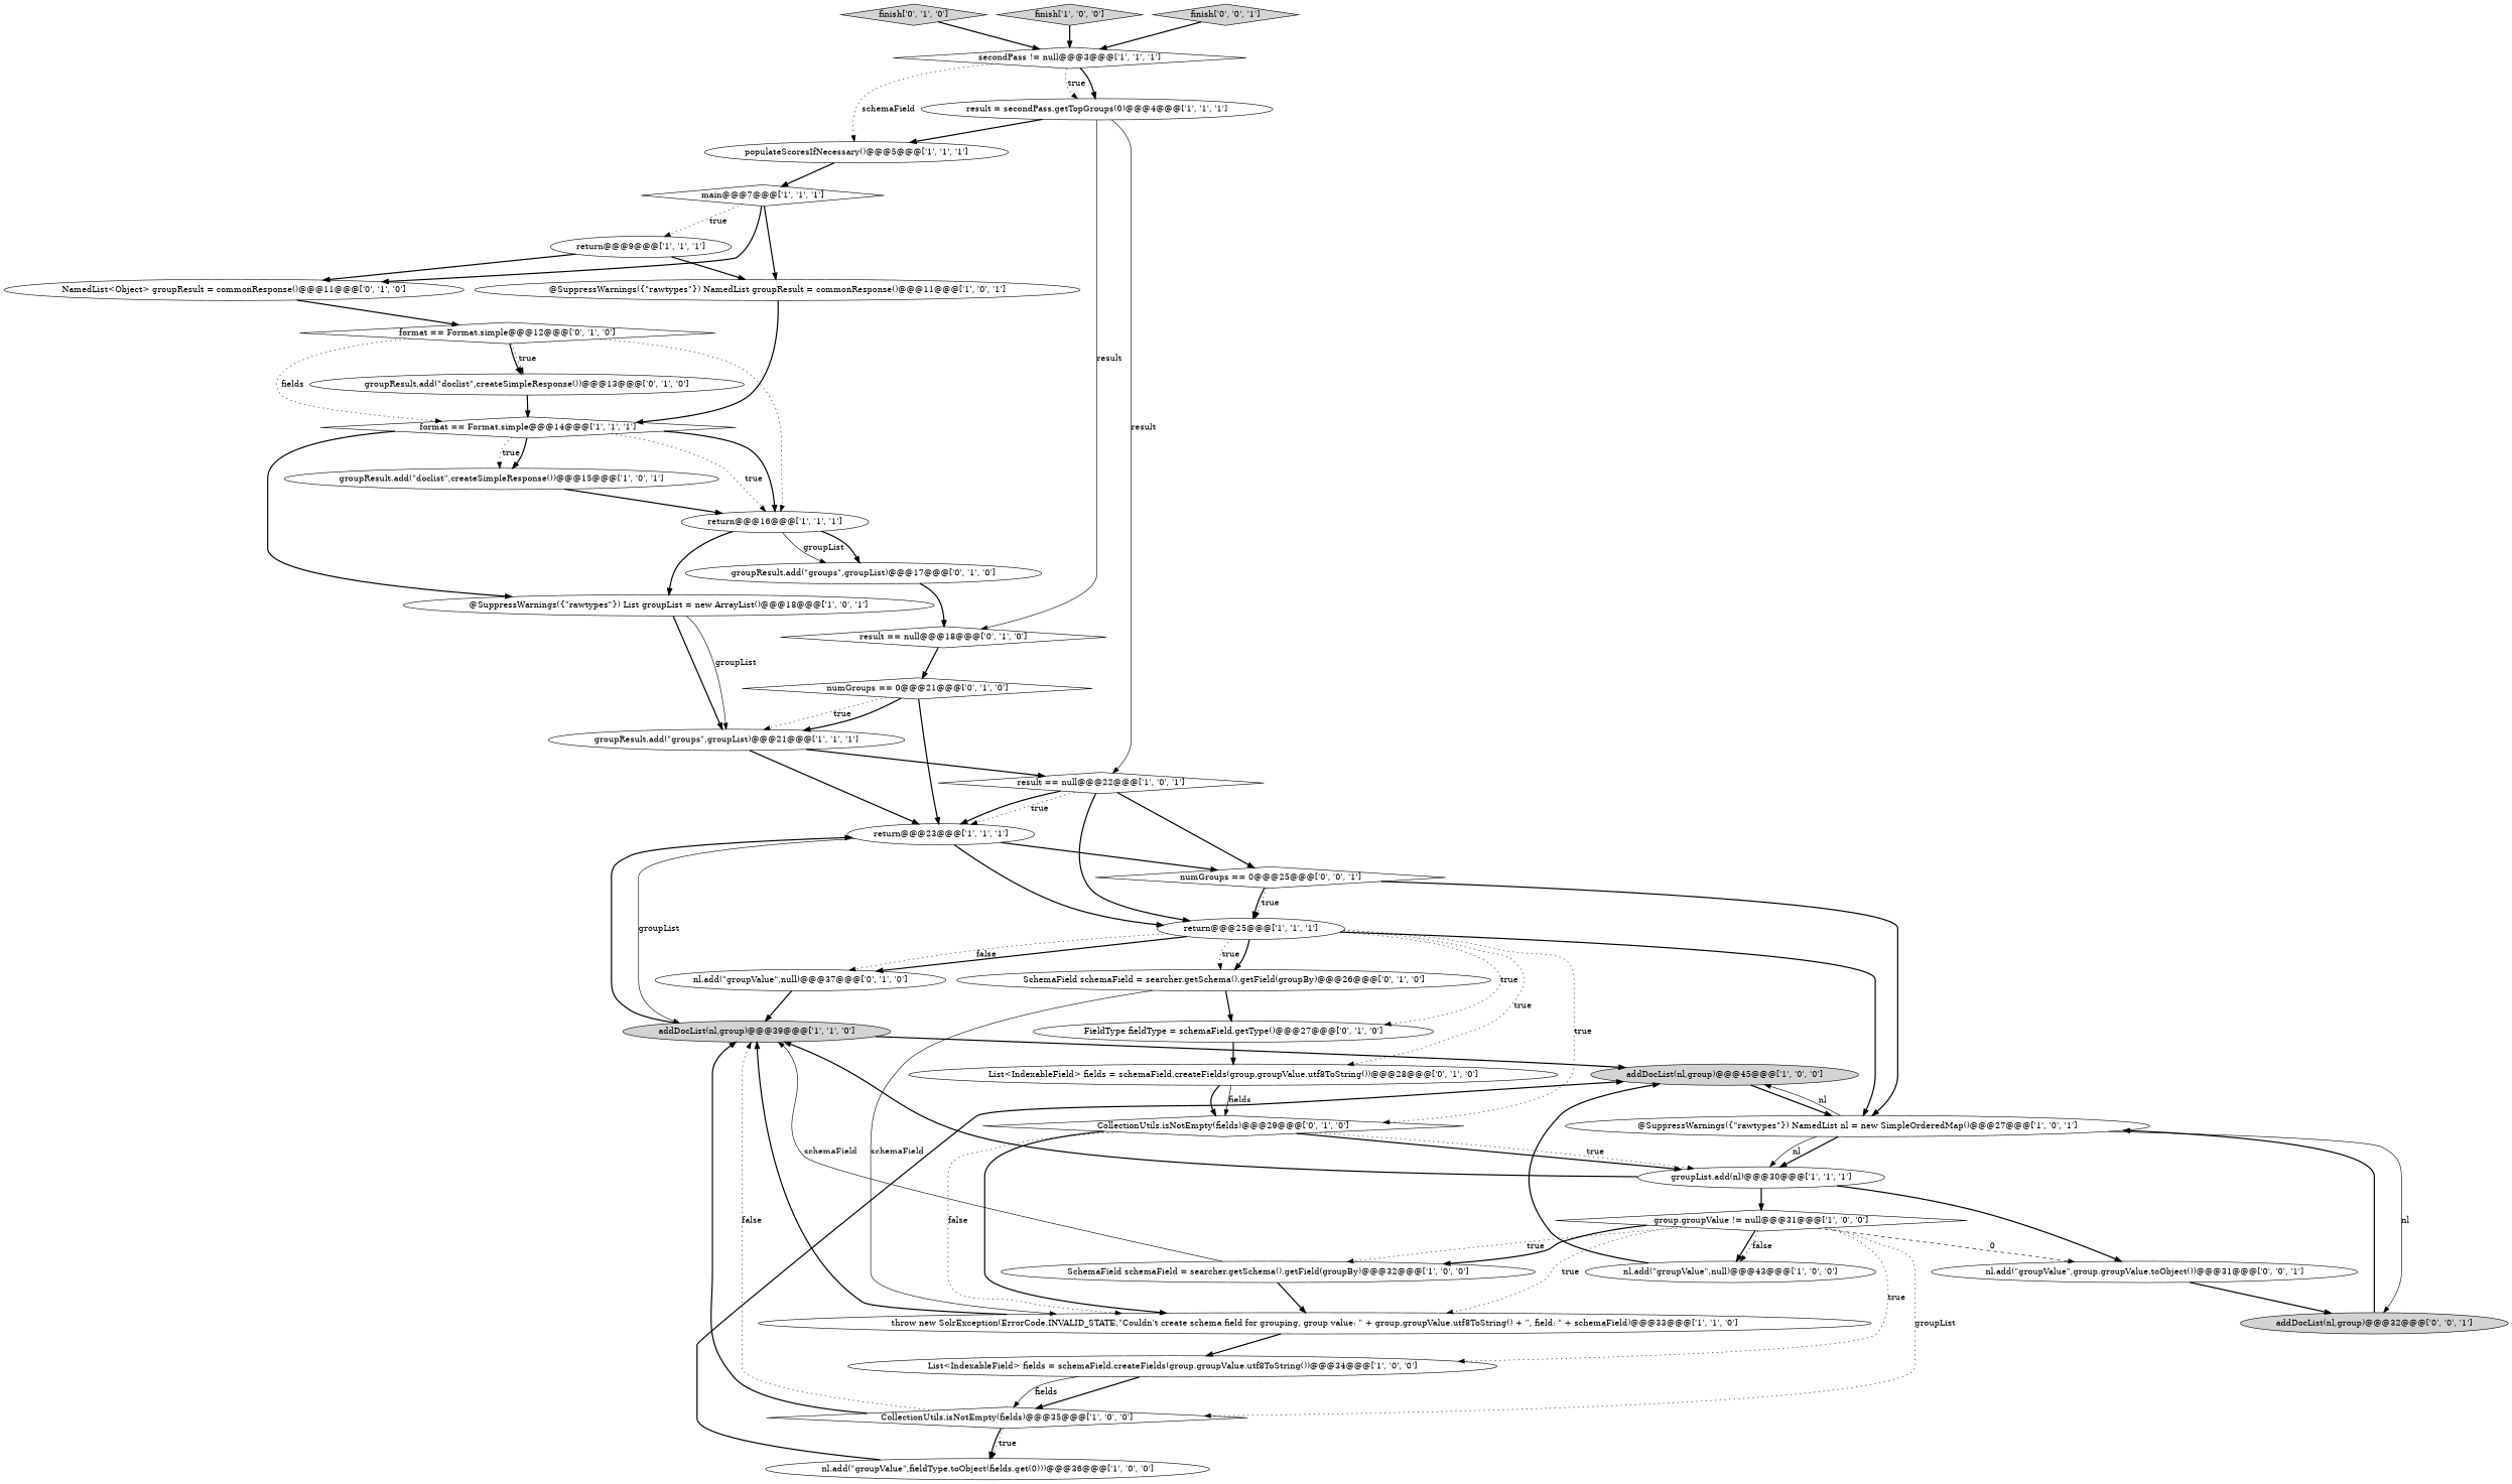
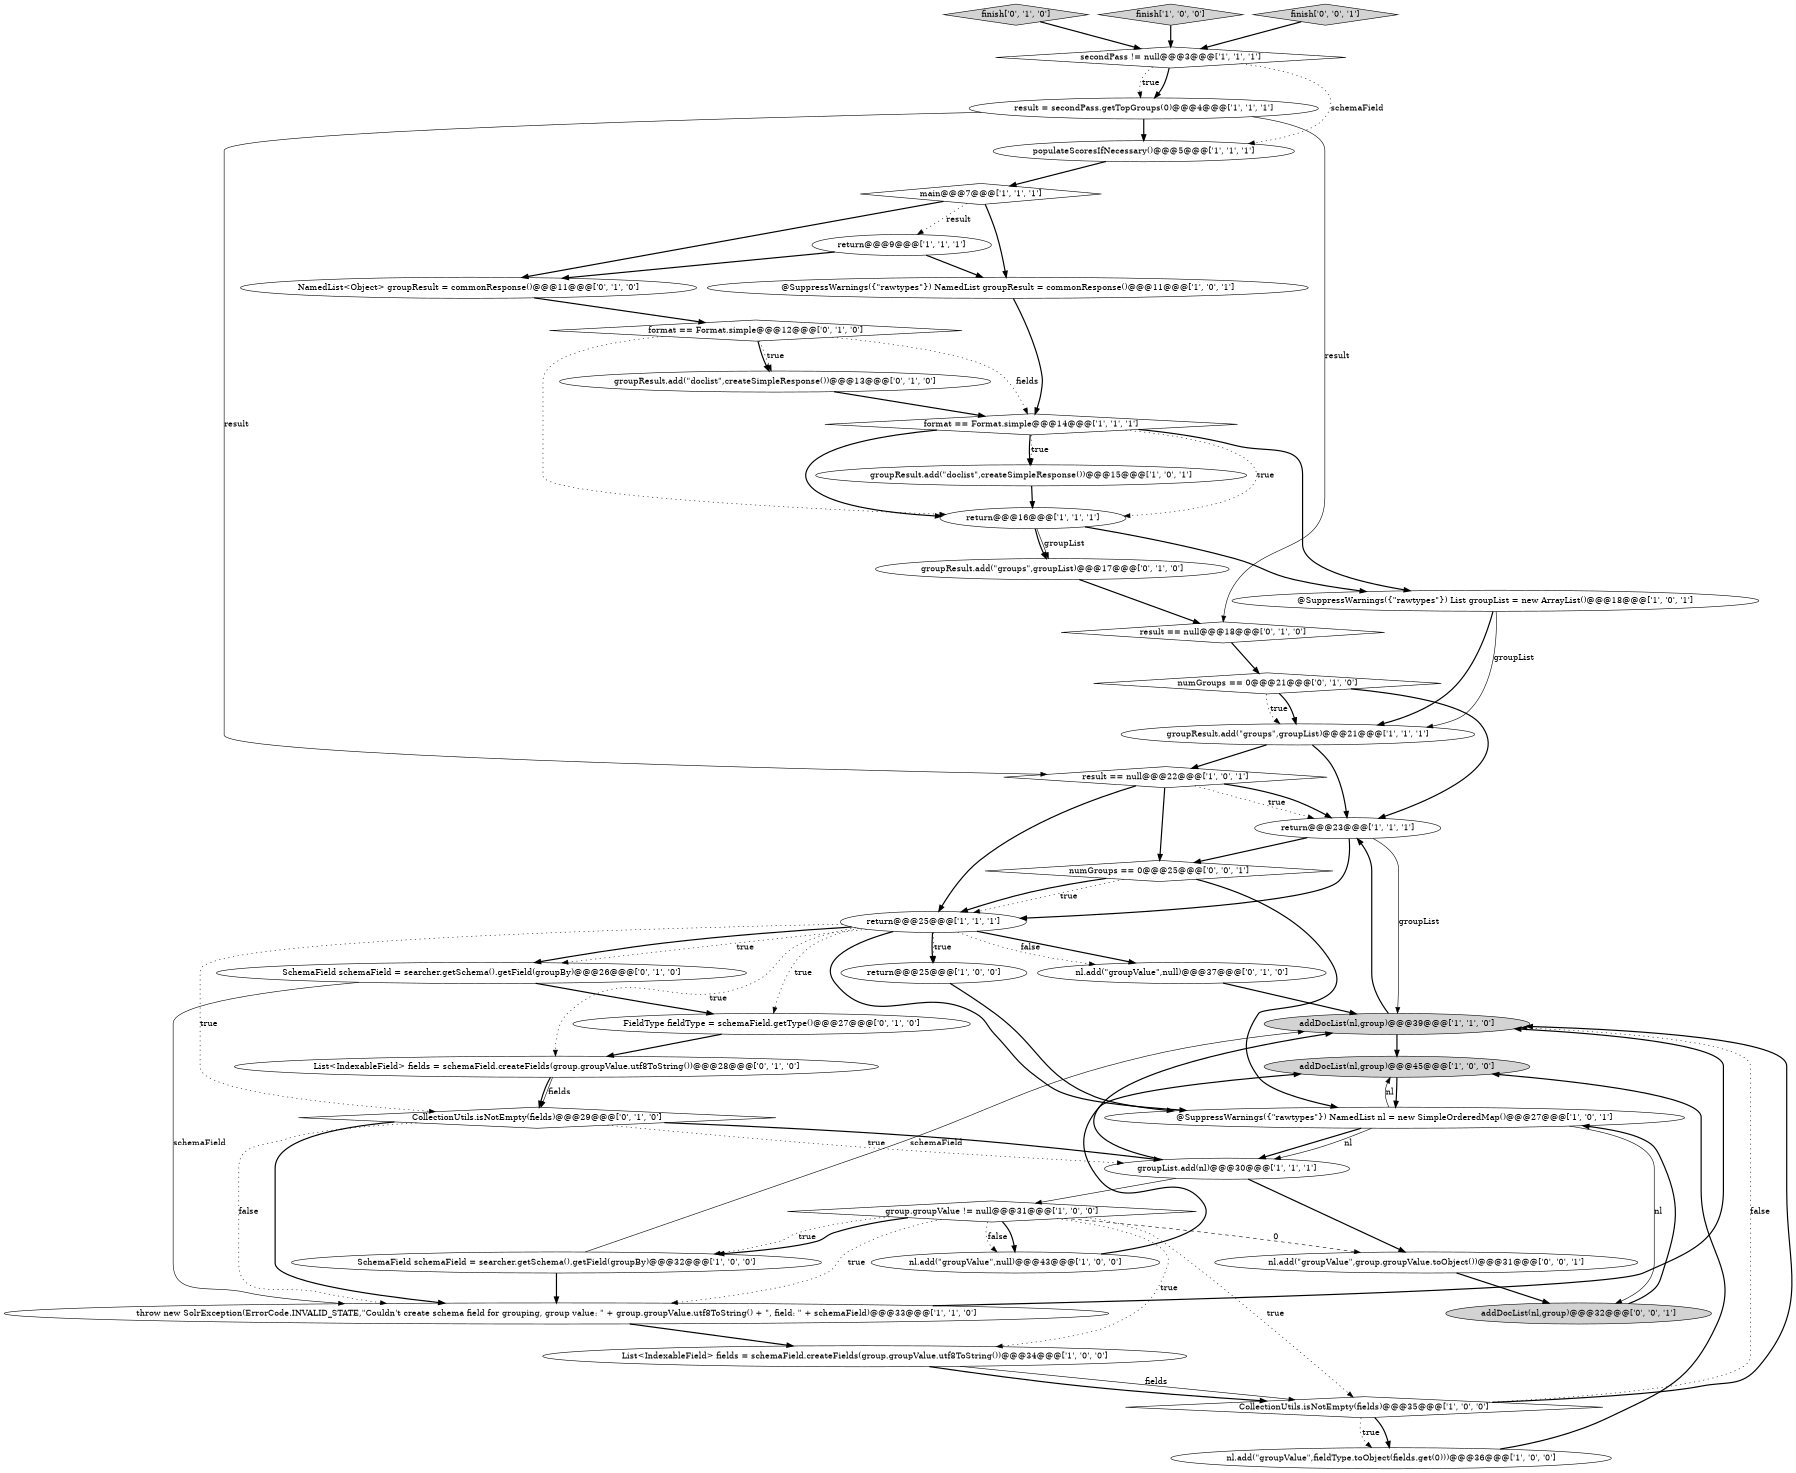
  digraph {
    node [fillcolor=white shape=ellipse style=filled]
    edge [style=bold]
    n1 [label="secondPass != null@@@3@@@['1', '1', '1']" shape=diamond]
    n2 [label="populateScoresIfNecessary()@@@5@@@['1', '1', '1']"]
    n3 [label="result = secondPass.getTopGroups(0)@@@4@@@['1', '1', '1']"]
    n4 [label="main@@@7@@@['1', '1', '1']" shape=diamond]
    n5 [label="return@@@9@@@['1', '1', '1']"]
    n6 [label="@SuppressWarnings({\"rawtypes\"}) NamedList groupResult = commonResponse()@@@11@@@['1', '0', '1']"]
    n7 [label="NamedList<Object> groupResult = commonResponse()@@@11@@@['0', '1', '0']"]
    n8 [label="result == null@@@22@@@['1', '0', '1']" shape=diamond]
    n9 [label="result == null@@@18@@@['0', '1', '0']" shape=diamond]
    n10 [label="nl.add(\"groupValue\",fieldType.toObject(fields.get(0)))@@@36@@@['1', '0', '0']"]
    n11 [fillcolor=lightgray label="addDocList(nl,group)@@@45@@@['1', '0', '0']"]
    n12 [label="@SuppressWarnings({\"rawtypes\"}) NamedList nl = new SimpleOrderedMap()@@@27@@@['1', '0', '1']"]
    n13 [label="List<IndexableField> fields = schemaField.createFields(group.groupValue.utf8ToString())@@@28@@@['0', '1', '0']"]
    n14 [label="CollectionUtils.isNotEmpty(fields)@@@29@@@['0', '1', '0']" shape=diamond]
    n15 [label="throw new SolrException(ErrorCode.INVALID_STATE,\"Couldn't create schema field for grouping, group value: \" + group.groupValue.utf8ToString() + \", field: \" + schemaField)@@@33@@@['1', '1', '0']"]
    n16 [label="groupList.add(nl)@@@30@@@['1', '1', '1']"]
    n17 [label="FieldType fieldType = schemaField.getType()@@@27@@@['0', '1', '0']"]
    n18 [fillcolor=lightgray label="finish['0', '1', '0']" shape=diamond]
    n19 [fillcolor=lightgray label="finish['1', '0', '0']" shape=diamond]
    n20 [label="SchemaField schemaField = searcher.getSchema().getField(groupBy)@@@26@@@['0', '1', '0']"]
    n21 [label="List<IndexableField> fields = schemaField.createFields(group.groupValue.utf8ToString())@@@34@@@['1', '0', '0']"]
    n22 [fillcolor=lightgray label="addDocList(nl,group)@@@39@@@['1', '1', '0']"]
    n23 [label="return@@@23@@@['1', '1', '1']"]
    n24 [label="numGroups == 0@@@25@@@['0', '0', '1']" shape=diamond]
    n25 [label="return@@@25@@@['1', '1', '1']"]
+   n26 [label="return@@@25@@@['1', '0', '0']"]
    n27 [label="nl.add(\"groupValue\",null)@@@37@@@['0', '1', '0']"]
    n28 [label="return@@@16@@@['1', '1', '1']"]
    n29 [label="groupResult.add(\"groups\",groupList)@@@17@@@['0', '1', '0']"]
    n30 [label="@SuppressWarnings({\"rawtypes\"}) List groupList = new ArrayList()@@@18@@@['1', '0', '1']"]
    n31 [label="groupResult.add(\"groups\",groupList)@@@21@@@['1', '1', '1']"]
    n32 [label="format == Format.simple@@@14@@@['1', '1', '1']" shape=diamond]
    n33 [label="format == Format.simple@@@12@@@['0', '1', '0']" shape=diamond]
    n34 [label="group.groupValue != null@@@31@@@['1', '0', '0']" shape=diamond]
    n35 [label="CollectionUtils.isNotEmpty(fields)@@@35@@@['1', '0', '0']" shape=diamond]
    n36 [label="nl.add(\"groupValue\",null)@@@43@@@['1', '0', '0']"]
    n37 [label="nl.add(\"groupValue\",group.groupValue.toObject())@@@31@@@['0', '0', '1']"]
    n38 [label="SchemaField schemaField = searcher.getSchema().getField(groupBy)@@@32@@@['1', '0', '0']"]
    n39 [fillcolor=lightgray label="addDocList(nl,group)@@@32@@@['0', '0', '1']"]
    n40 [label="groupResult.add(\"doclist\",createSimpleResponse())@@@15@@@['1', '0', '1']"]
    n41 [label="groupResult.add(\"doclist\",createSimpleResponse())@@@13@@@['0', '1', '0']"]
    n42 [fillcolor=lightgray label="finish['0', '0', '1']" shape=diamond]
    n43 [label="numGroups == 0@@@21@@@['0', '1', '0']" shape=diamond]
    n1 -> n2 [label=schemaField style=dotted]
    n1 -> n3
    n1 -> n3 [label=true style=dotted]
    n2 -> n4
    n3 -> n2
    n3 -> n8 [label=result style=solid]
    n3 -> n9 [label=result style=solid]
-   n4 -> n5 [label=true style=dotted]
+   n4 -> n5 [label=result style=dotted]
    n4 -> n6
    n4 -> n7
    n5 -> n6
    n5 -> n7
    n6 -> n32
    n7 -> n33
    n8 -> n23 [label=true style=dotted]
    n8 -> n23
    n8 -> n24
    n8 -> n25
    n9 -> n43
    n10 -> n11
    n11 -> n12
    n12 -> n11 [label=nl style=solid]
    n12 -> n16
    n12 -> n16 [label=nl style=solid]
    n12 -> n39 [label=nl style=solid]
    n13 -> n14
    n13 -> n14 [label=fields style=solid]
    n14 -> n15
    n14 -> n15 [label=false style=dotted]
    n14 -> n16
    n14 -> n16 [label=true style=dotted]
    n15 -> n21
    n15 -> n22
    n16 -> n22
-   n16 -> n34
+   n16 -> n34 [style=solid]
    n16 -> n37
    n17 -> n13
    n18 -> n1
    n19 -> n1
    n20 -> n15 [label=schemaField style=solid]
    n20 -> n17
    n21 -> n35 [label=fields style=solid]
    n21 -> n35
    n22 -> n11
    n22 -> n23
    n23 -> n22 [label=groupList style=solid]
    n23 -> n24
    n23 -> n25
    n24 -> n12
    n24 -> n25 [label=true style=dotted]
    n24 -> n25
    n25 -> n12
    n25 -> n13 [label=true style=dotted]
    n25 -> n14 [label=true style=dotted]
    n25 -> n17 [label=true style=dotted]
    n25 -> n20
    n25 -> n20 [label=true style=dotted]
+   n25 -> n26
+   n25 -> n26 [label=true style=dotted]
    n25 -> n27
    n25 -> n27 [label=false style=dotted]
+   n26 -> n12
    n27 -> n22
    n28 -> n29 [label=groupList style=solid]
    n28 -> n29
    n28 -> n30
    n29 -> n9
    n30 -> n31 [label=groupList style=solid]
    n30 -> n31
    n31 -> n8
    n31 -> n23
    n32 -> n28
    n32 -> n28 [label=true style=dotted]
    n32 -> n30
    n32 -> n40 [label=true style=dotted]
    n32 -> n40
    n33 -> n28 [style=dotted]
    n33 -> n32 [label=fields style=dotted]
    n33 -> n41
    n33 -> n41 [label=true style=dotted]
    n34 -> n15 [label=true style=dotted]
    n34 -> n21 [label=true style=dotted]
-   n34 -> n35 [label=groupList style=dotted]
+   n34 -> n35 [label=true style=dotted]
    n34 -> n36
    n34 -> n36 [label=false style=dotted]
    n34 -> n37 [label=0 style=dashed]
    n34 -> n38 [label=true style=dotted]
    n34 -> n38
    n35 -> n10
    n35 -> n10 [label=true style=dotted]
    n35 -> n22 [label=false style=dotted]
    n35 -> n22
    n36 -> n11
    n37 -> n39
    n38 -> n15
    n38 -> n22 [label=schemaField style=solid]
    n39 -> n12
    n40 -> n28
    n41 -> n32
    n42 -> n1
    n43 -> n23
    n43 -> n31 [label=true style=dotted]
    n43 -> n31
  }
